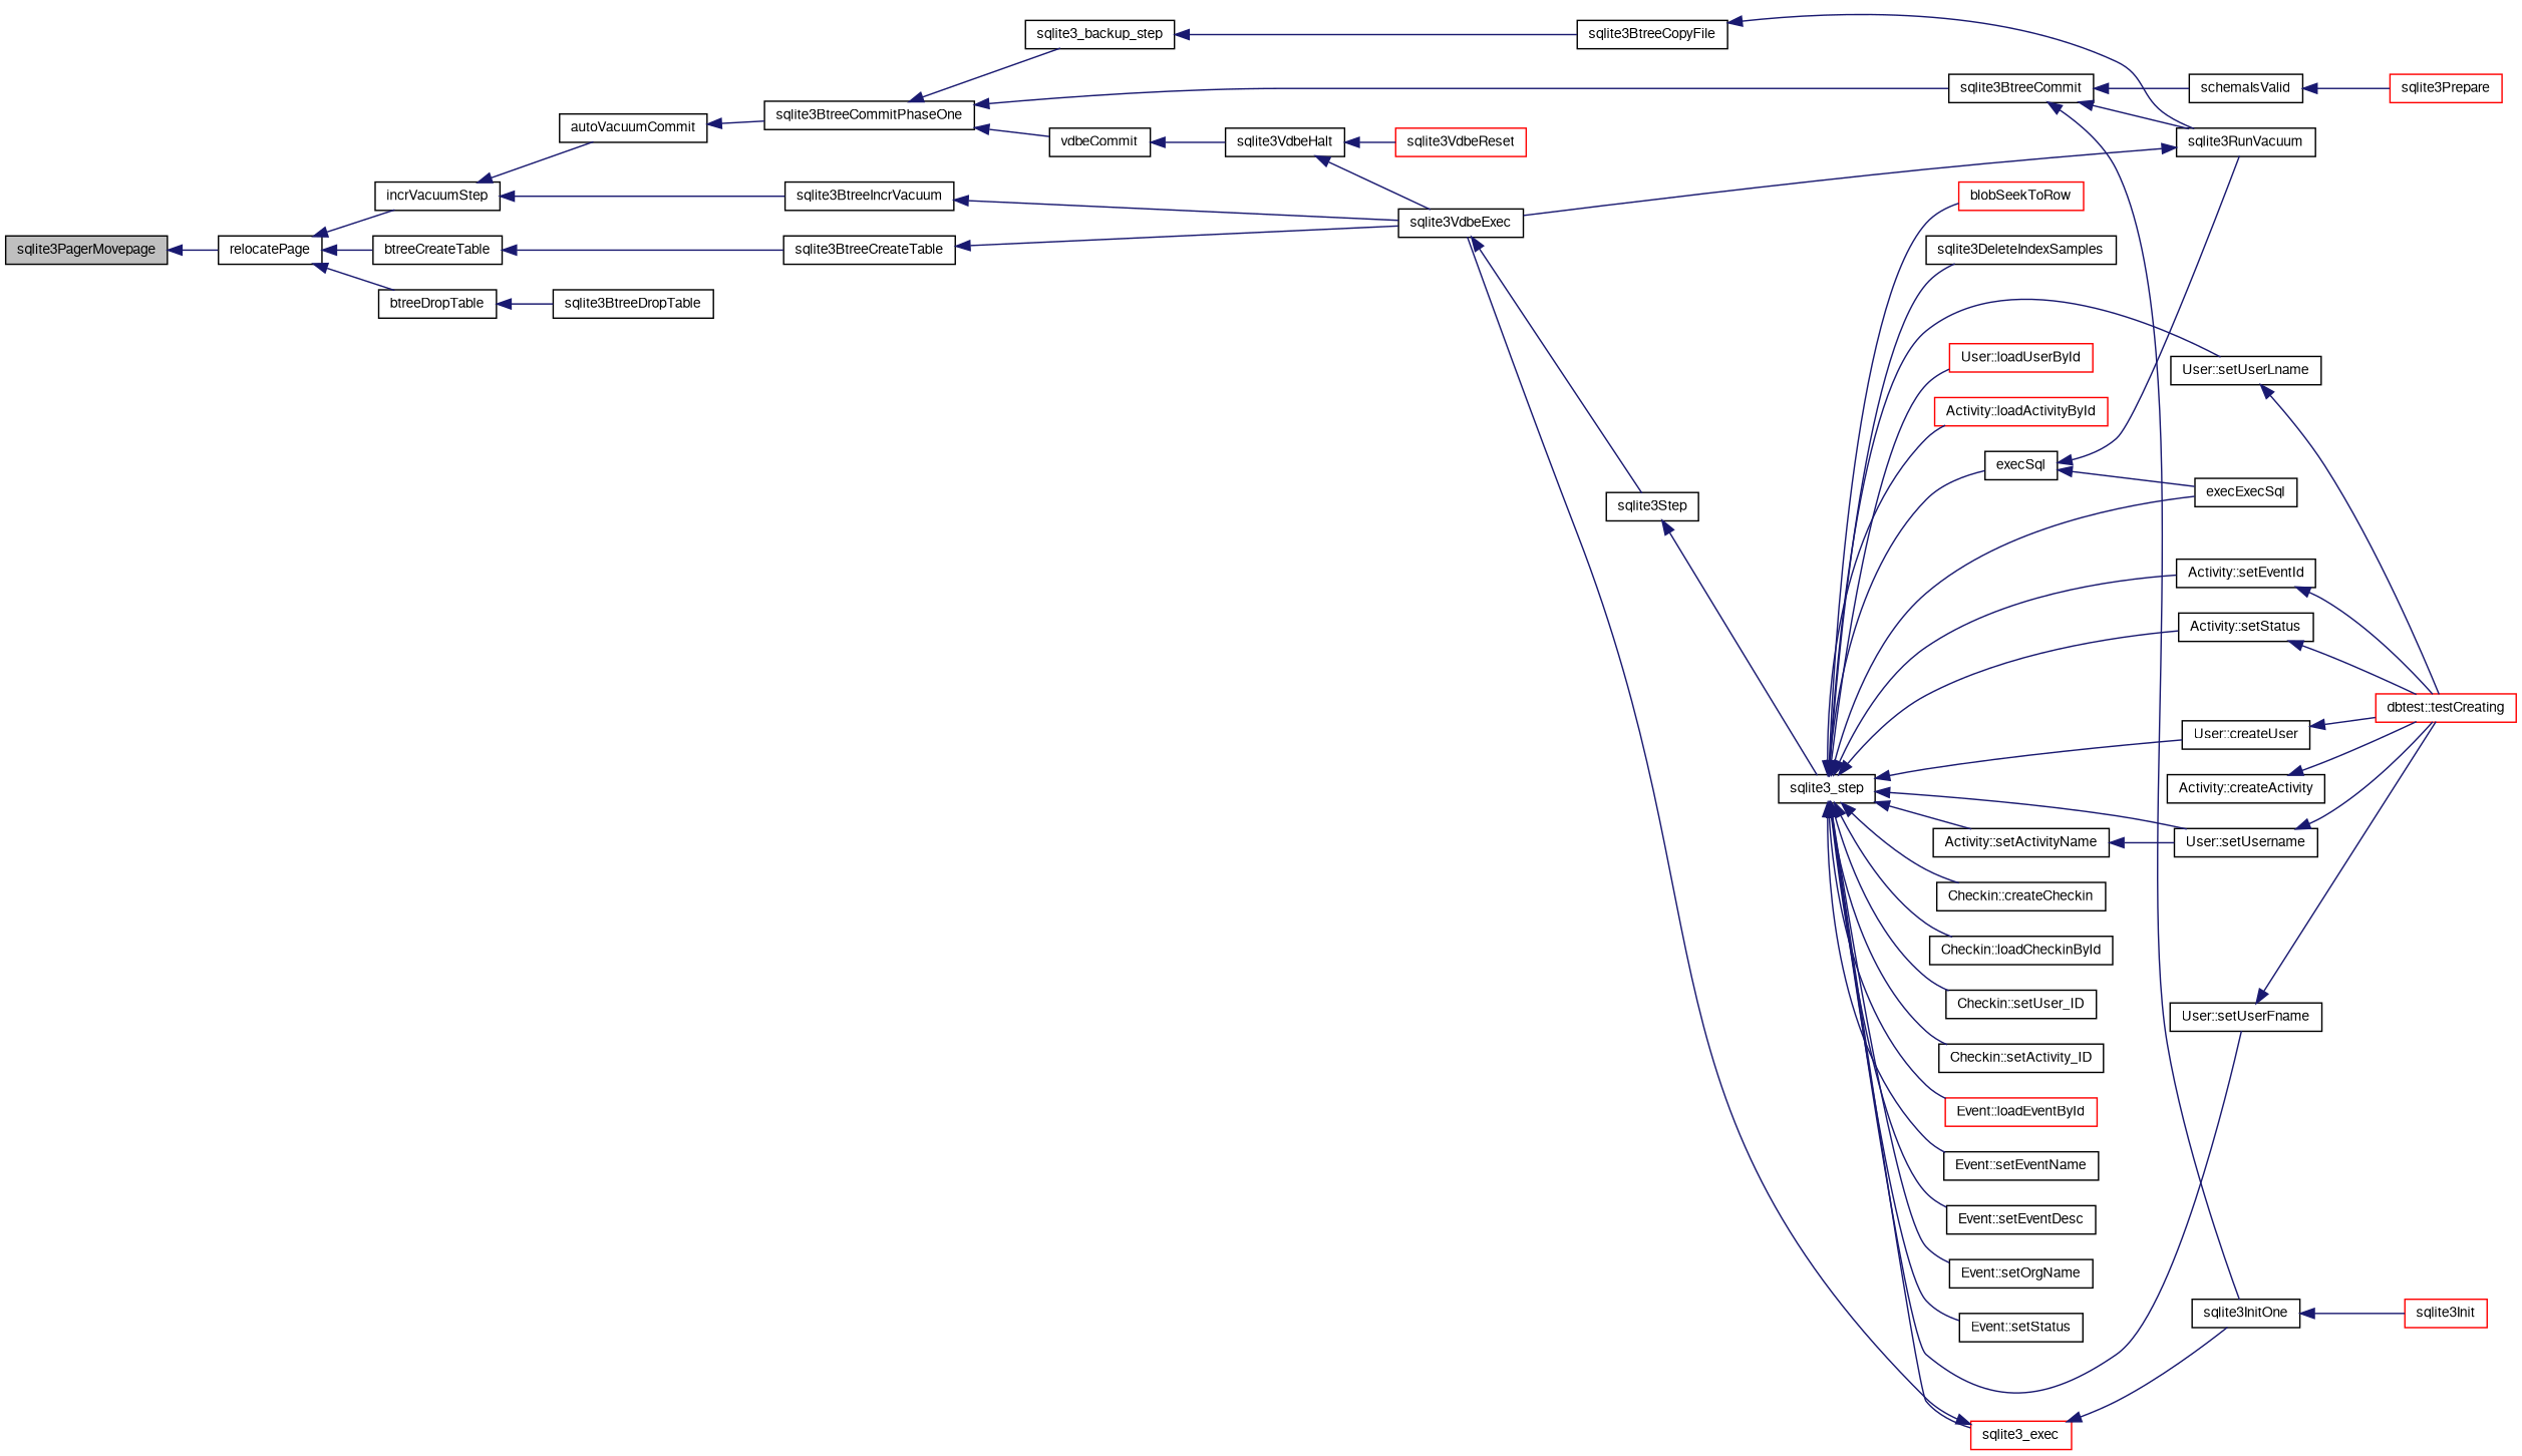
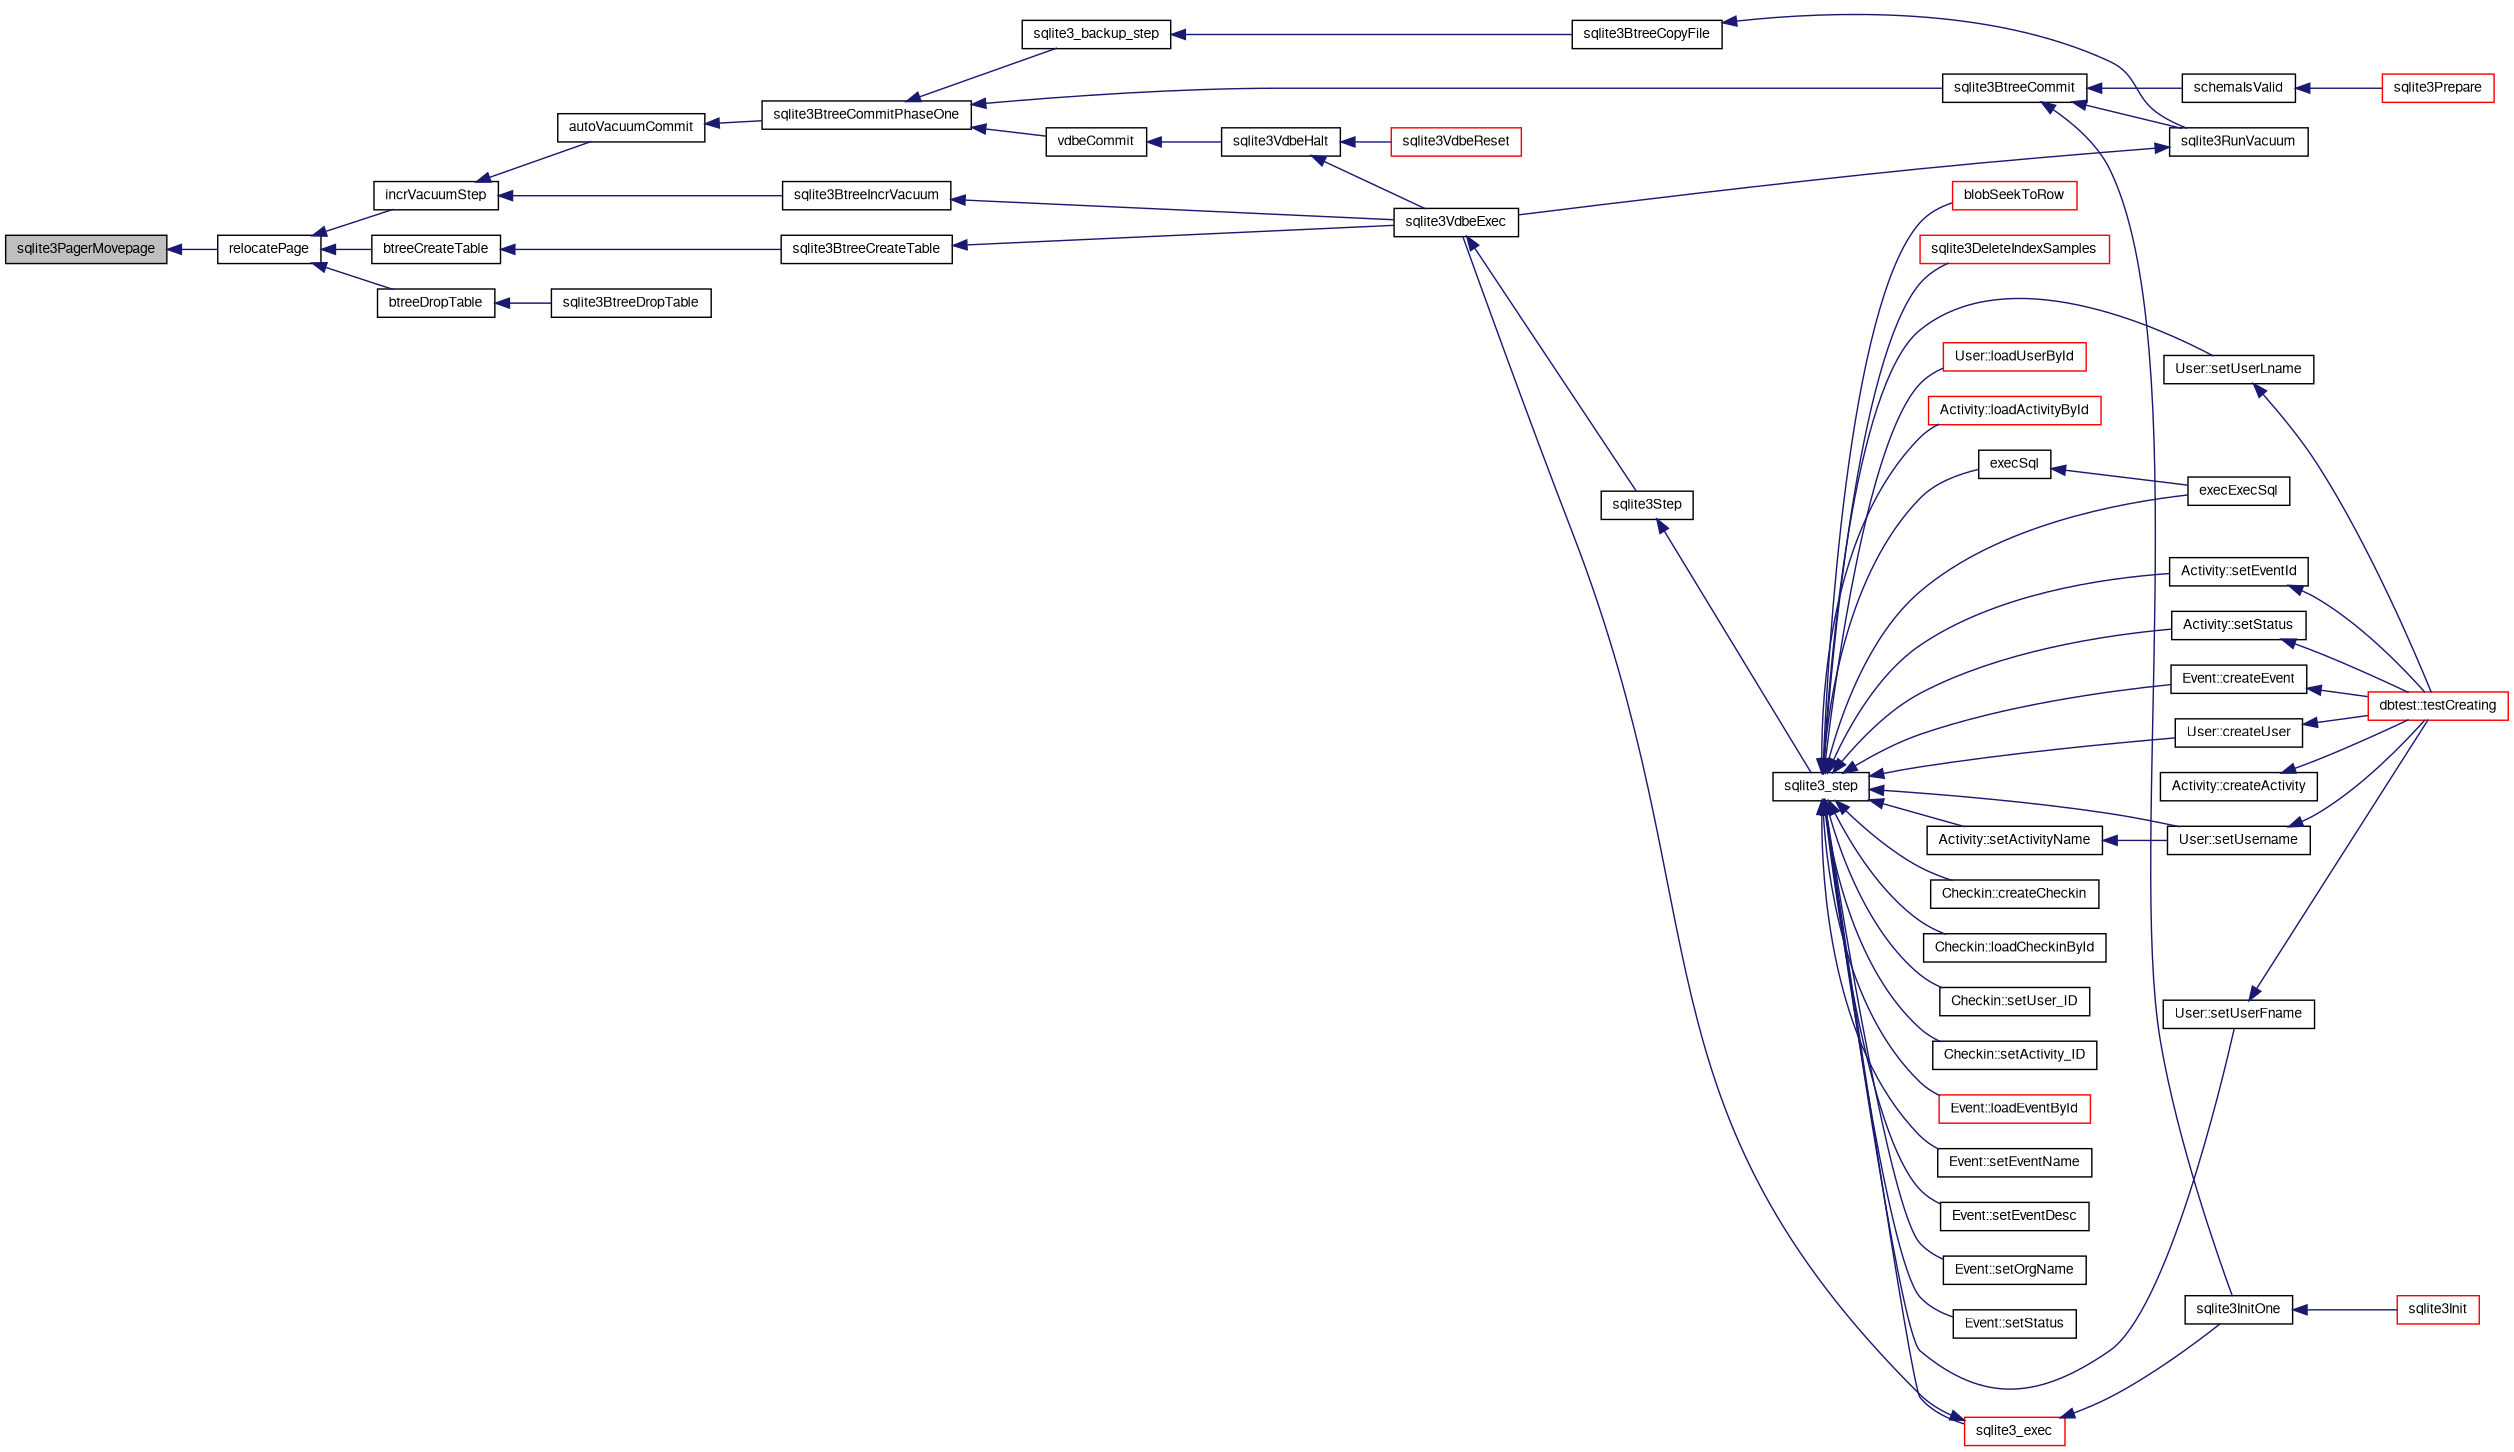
  digraph {
    rankdir=LR
    node [color=black fillcolor=white fontname=FreeSans fontsize=10 shape=record style=filled]
    edge [color=midnightblue dir=back fontname=FreeSans fontsize=10 labelfontname=FreeSans labelfontsize=10 style=solid]
    n1 [fillcolor=grey75 fontcolor=black height=0.2 label=sqlite3PagerMovepage width=0.4]
    n2 [height=0.2 label=relocatePage width=0.4]
    n3 [height=0.2 label=incrVacuumStep width=0.4]
    n4 [height=0.2 label=btreeCreateTable width=0.4]
    n5 [height=0.2 label=btreeDropTable width=0.4]
    n6 [height=0.2 label=sqlite3BtreeIncrVacuum width=0.4]
    n7 [height=0.2 label=autoVacuumCommit width=0.4]
    n8 [height=0.2 label=sqlite3BtreeCreateTable width=0.4]
    n9 [height=0.2 label=sqlite3BtreeDropTable width=0.4]
    n10 [height=0.2 label=sqlite3VdbeExec width=0.4]
    n11 [height=0.2 label=sqlite3BtreeCommitPhaseOne width=0.4]
    n12 [height=0.2 label=sqlite3Step width=0.4]
    n13 [height=0.2 label=sqlite3_step width=0.4]
    n14 [color=red height=0.2 label="Activity::loadActivityById" width=0.4]
    n15 [height=0.2 label="Activity::setEventId" width=0.4]
    n16 [height=0.2 label="Activity::setActivityName" width=0.4]
    n17 [height=0.2 label="Activity::setStatus" width=0.4]
    n18 [height=0.2 label="Checkin::createCheckin" width=0.4]
    n19 [height=0.2 label="Checkin::loadCheckinById" width=0.4]
    n20 [height=0.2 label="Checkin::setUser_ID" width=0.4]
    n21 [height=0.2 label="Checkin::setActivity_ID" width=0.4]
+   n22 [height=0.2 label="Event::createEvent" width=0.4]
    n23 [color=red height=0.2 label="Event::loadEventById" width=0.4]
    n24 [height=0.2 label="Event::setEventName" width=0.4]
    n25 [height=0.2 label="Event::setEventDesc" width=0.4]
    n26 [height=0.2 label="Event::setOrgName" width=0.4]
    n27 [height=0.2 label="Event::setStatus" width=0.4]
    n28 [color=red height=0.2 label=blobSeekToRow width=0.4]
-   n29 [height=0.2 label=sqlite3DeleteIndexSamples width=0.4]
+   n29 [color=red height=0.2 label=sqlite3DeleteIndexSamples width=0.4]
    n30 [color=red height=0.2 label=sqlite3_exec width=0.4]
    n31 [height=0.2 label=execSql width=0.4]
    n32 [height=0.2 label=execExecSql width=0.4]
    n33 [height=0.2 label="User::createUser" width=0.4]
    n34 [color=red height=0.2 label="User::loadUserById" width=0.4]
    n35 [height=0.2 label="User::setUsername" width=0.4]
    n36 [height=0.2 label="User::setUserFname" width=0.4]
    n37 [height=0.2 label="User::setUserLname" width=0.4]
    n38 [height=0.2 label="Activity::createActivity" width=0.4]
    n39 [color=red height=0.2 label="dbtest::testCreating" width=0.4]
    n40 [height=0.2 label=sqlite3InitOne width=0.4]
    n41 [height=0.2 label=sqlite3RunVacuum width=0.4]
    n42 [color=red height=0.2 label=sqlite3Init width=0.4]
    n43 [height=0.2 label=sqlite3BtreeCommit width=0.4]
    n44 [height=0.2 label=sqlite3_backup_step width=0.4]
    n45 [height=0.2 label=vdbeCommit width=0.4]
    n46 [height=0.2 label=schemaIsValid width=0.4]
    n47 [height=0.2 label=sqlite3BtreeCopyFile width=0.4]
    n48 [height=0.2 label=sqlite3VdbeHalt width=0.4]
    n49 [color=red height=0.2 label=sqlite3Prepare width=0.4]
    n50 [color=red height=0.2 label=sqlite3VdbeReset width=0.4]
    n1 -> n2
    n2 -> n3
    n2 -> n4
    n2 -> n5
    n3 -> n6
    n3 -> n7
    n4 -> n8
    n5 -> n9
    n6 -> n10
    n7 -> n11
    n8 -> n10
    n10 -> n12
    n11 -> n43
    n11 -> n44
    n11 -> n45
    n12 -> n13
    n13 -> n14
    n13 -> n15
    n13 -> n16
    n13 -> n17
    n13 -> n18
    n13 -> n19
    n13 -> n20
    n13 -> n21
+   n13 -> n22
    n13 -> n23
    n13 -> n24
    n13 -> n25
    n13 -> n26
    n13 -> n27
    n13 -> n28
    n13 -> n29
    n13 -> n30
    n13 -> n31
    n13 -> n32
    n13 -> n33
    n13 -> n34
    n13 -> n35
    n13 -> n36
    n13 -> n37
    n15 -> n39
    n16 -> n35
    n17 -> n39
+   n22 -> n39
    n30 -> n10
    n30 -> n40
    n31 -> n32
-   n31 -> n41
    n33 -> n39
    n35 -> n39
    n36 -> n39
    n37 -> n39
    n38 -> n39
    n40 -> n42
    n41 -> n10
    n43 -> n40
    n43 -> n41
    n43 -> n46
    n44 -> n47
    n45 -> n48
    n46 -> n49
    n47 -> n41
    n48 -> n10
    n48 -> n50
  }
